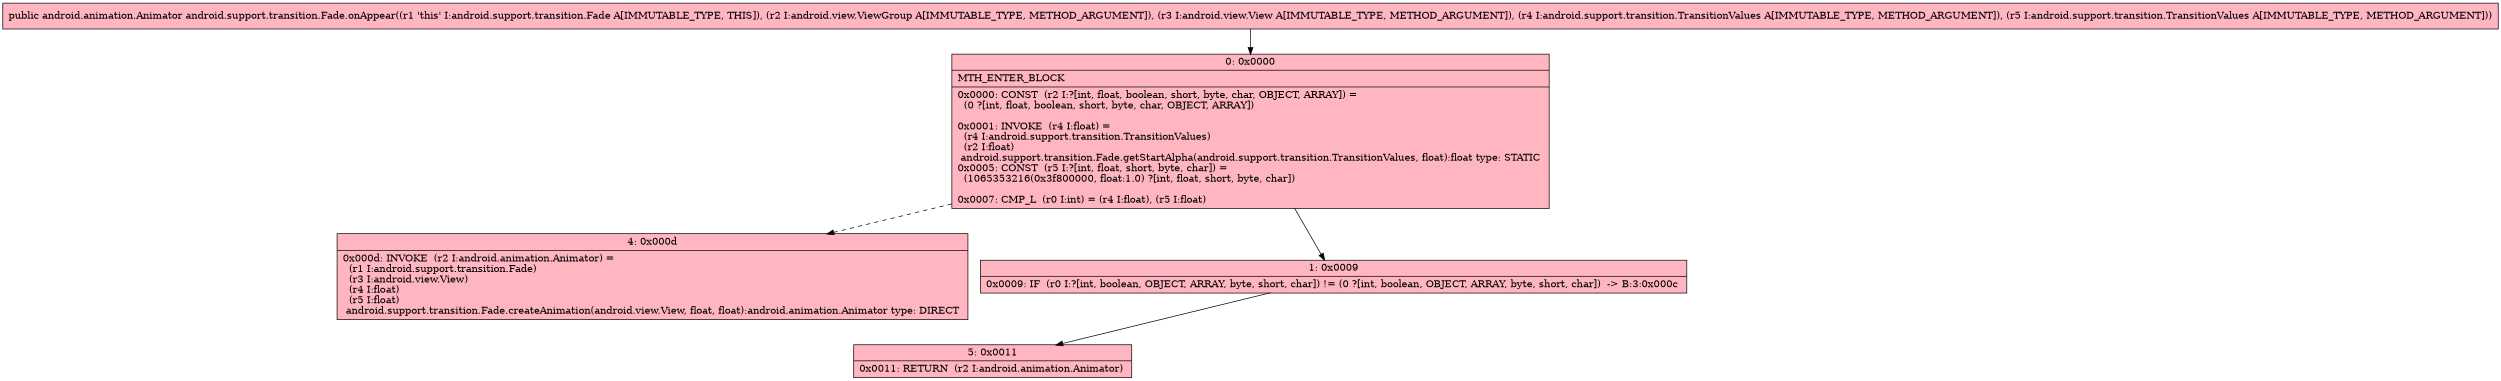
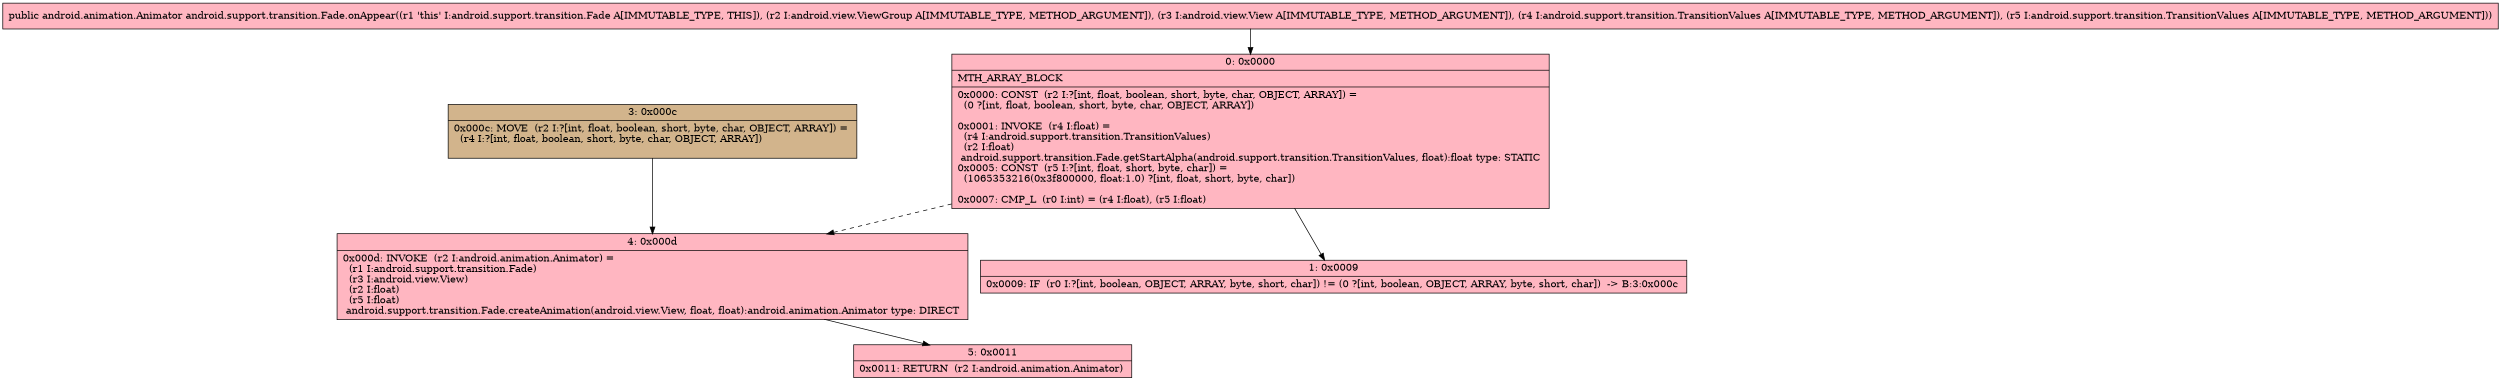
  digraph {
    node [fillcolor=lightpink shape=record style=filled]
-   n1 [label="{0\:\ 0x0000|MTH_ENTER_BLOCK\l|0x0000: CONST  (r2 I:?[int, float, boolean, short, byte, char, OBJECT, ARRAY]) = \l  (0 ?[int, float, boolean, short, byte, char, OBJECT, ARRAY])\l \l0x0001: INVOKE  (r4 I:float) = \l  (r4 I:android.support.transition.TransitionValues)\l  (r2 I:float)\l android.support.transition.Fade.getStartAlpha(android.support.transition.TransitionValues, float):float type: STATIC \l0x0005: CONST  (r5 I:?[int, float, short, byte, char]) = \l  (1065353216(0x3f800000, float:1.0) ?[int, float, short, byte, char])\l \l0x0007: CMP_L  (r0 I:int) = (r4 I:float), (r5 I:float) \l}"]
+   n1 [label="{0\:\ 0x0000|MTH_ARRAY_BLOCK\l|0x0000: CONST  (r2 I:?[int, float, boolean, short, byte, char, OBJECT, ARRAY]) = \l  (0 ?[int, float, boolean, short, byte, char, OBJECT, ARRAY])\l \l0x0001: INVOKE  (r4 I:float) = \l  (r4 I:android.support.transition.TransitionValues)\l  (r2 I:float)\l android.support.transition.Fade.getStartAlpha(android.support.transition.TransitionValues, float):float type: STATIC \l0x0005: CONST  (r5 I:?[int, float, short, byte, char]) = \l  (1065353216(0x3f800000, float:1.0) ?[int, float, short, byte, char])\l \l0x0007: CMP_L  (r0 I:int) = (r4 I:float), (r5 I:float) \l}"]
    n2 [label="{1\:\ 0x0009|0x0009: IF  (r0 I:?[int, boolean, OBJECT, ARRAY, byte, short, char]) != (0 ?[int, boolean, OBJECT, ARRAY, byte, short, char])  \-\> B:3:0x000c \l}"]
-   n3 [label="{4\:\ 0x000d|0x000d: INVOKE  (r2 I:android.animation.Animator) = \l  (r1 I:android.support.transition.Fade)\l  (r3 I:android.view.View)\l  (r4 I:float)\l  (r5 I:float)\l android.support.transition.Fade.createAnimation(android.view.View, float, float):android.animation.Animator type: DIRECT \l}"]
+   n3 [label="{4\:\ 0x000d|0x000d: INVOKE  (r2 I:android.animation.Animator) = \l  (r1 I:android.support.transition.Fade)\l  (r3 I:android.view.View)\l  (r2 I:float)\l  (r5 I:float)\l android.support.transition.Fade.createAnimation(android.view.View, float, float):android.animation.Animator type: DIRECT \l}"]
+   n4 [fillcolor=tan label="{3\:\ 0x000c|0x000c: MOVE  (r2 I:?[int, float, boolean, short, byte, char, OBJECT, ARRAY]) = \l  (r4 I:?[int, float, boolean, short, byte, char, OBJECT, ARRAY])\l \l}"]
    n5 [label="{5\:\ 0x0011|0x0011: RETURN  (r2 I:android.animation.Animator) \l}"]
    n6 [label="{public android.animation.Animator android.support.transition.Fade.onAppear((r1 'this' I:android.support.transition.Fade A[IMMUTABLE_TYPE, THIS]), (r2 I:android.view.ViewGroup A[IMMUTABLE_TYPE, METHOD_ARGUMENT]), (r3 I:android.view.View A[IMMUTABLE_TYPE, METHOD_ARGUMENT]), (r4 I:android.support.transition.TransitionValues A[IMMUTABLE_TYPE, METHOD_ARGUMENT]), (r5 I:android.support.transition.TransitionValues A[IMMUTABLE_TYPE, METHOD_ARGUMENT])) }"]
    n1 -> n2
    n1 -> n3 [style=dashed]
-   n2 -> n5
+   n3 -> n5
+   n4 -> n3
    n6 -> n1
  }
